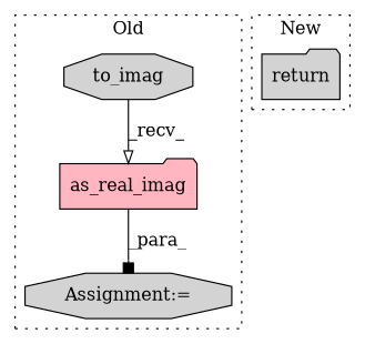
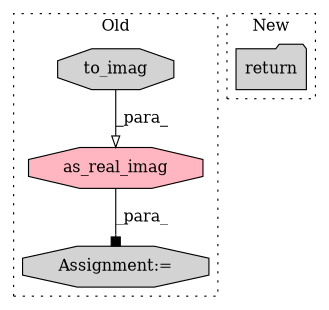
  digraph {
    node [a=32 fillcolor=lightgrey shape=folder style=filled]
    edge [color=black]
-   n1 [fillcolor=lightpink l=14 label=as_real_imag s=5387]
+   n1 [fillcolor=lightpink l=14 label=as_real_imag s=5387 shape=octagon]
    n2 [l=10 label=to_imag s=5352 shape=octagon]
    n3 [a=7 l=1 label="Assignment:=" s=5341 shape=octagon]
    n4 [a=41 l=7 label=return s=5103]
    subgraph cluster_1 {
      label=Old
      style=dotted
      n1
      n2
      n3
    }
    subgraph cluster_2 {
      label=New
      style=dotted
      n4
    }
    n1 -> n3 [arrowhead=box label=_para_]
-   n2 -> n1 [arrowhead=onormal label=_recv_]
+   n2 -> n1 [arrowhead=onormal label=_para_]
  }
